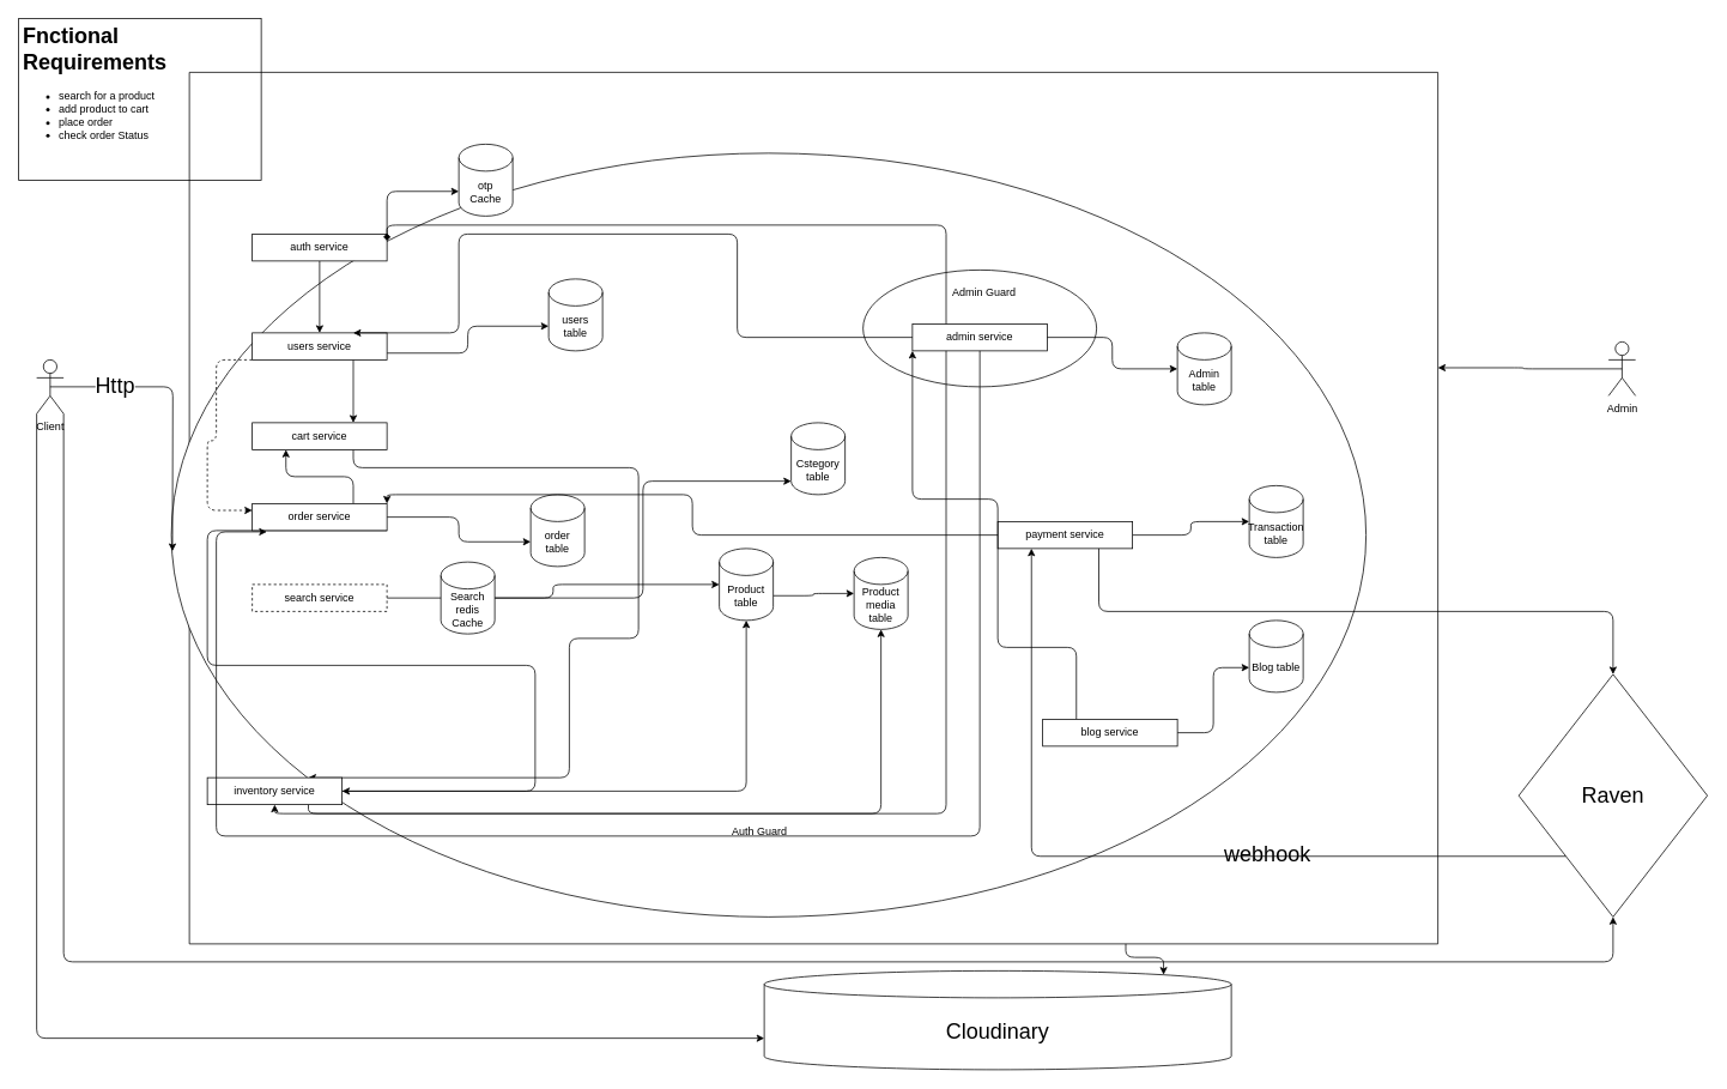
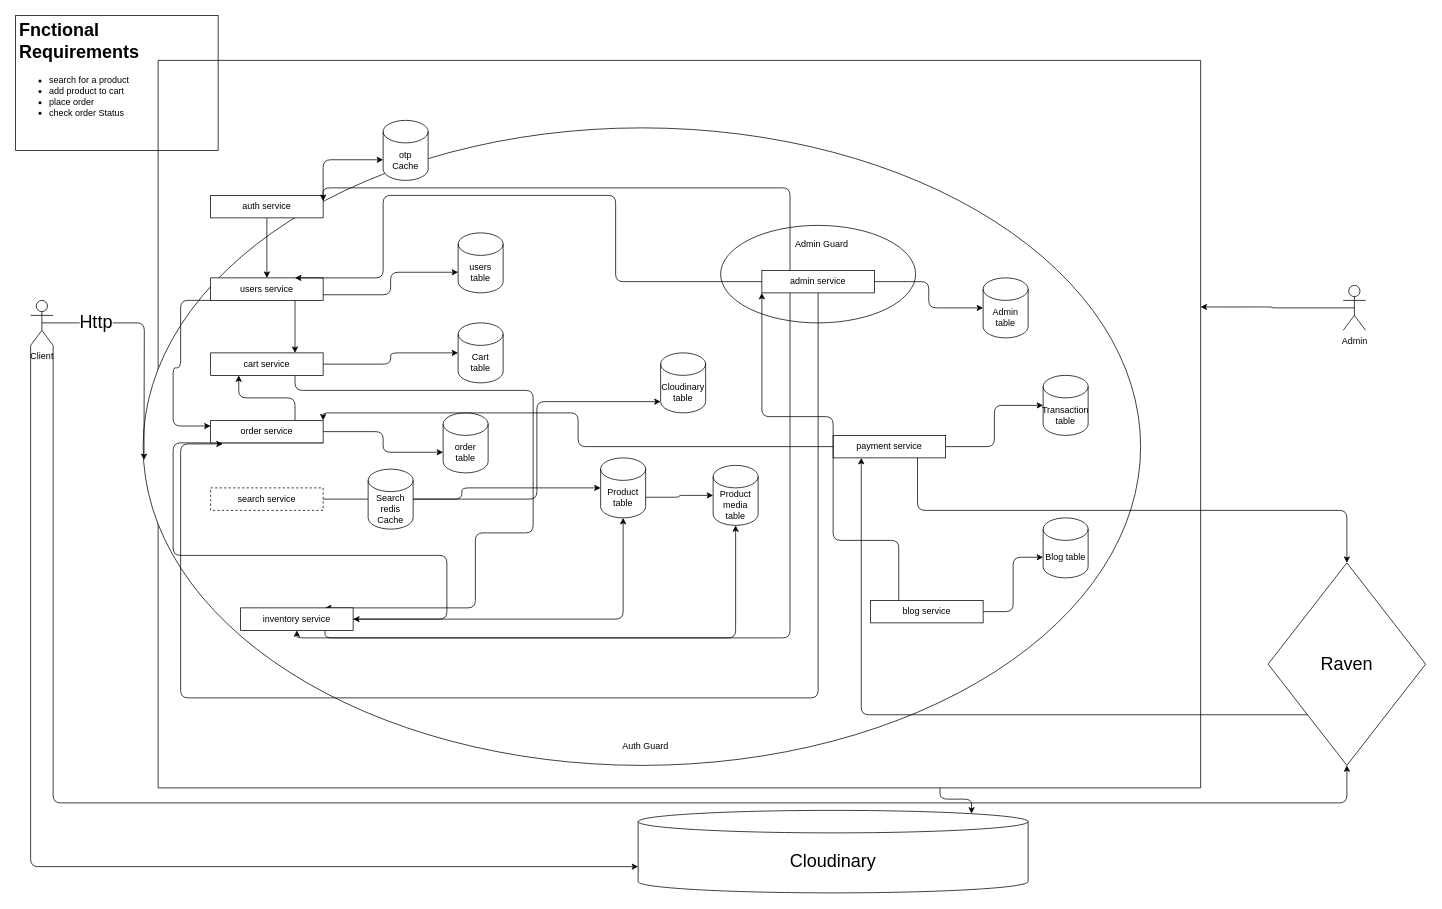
  <mxCell id="0" />
  <mxCell id="1" parent="0" />
  <mxCell id="2" style="edgeStyle=orthogonalEdgeStyle;html=1;exitX=0.75;exitY=1;exitDx=0;exitDy=0;entryX=0.855;entryY=0;entryDx=0;entryDy=4.35;entryPerimeter=0;fontSize=24;" parent="1" source="3" target="61" edge="1"><mxGeometry relative="1" as="geometry" /></mxCell>
  <mxCell id="3" value="" style="swimlane;startSize=0;strokeColor=default;strokeWidth=1;" parent="1" vertex="1"><mxGeometry x="210" y="80" width="1390" height="970" as="geometry" /></mxCell>
  <mxCell id="4" value="" style="ellipse;whiteSpace=wrap;html=1;strokeColor=default;strokeWidth=1;" parent="3" vertex="1"><mxGeometry x="-20" y="90" width="1330" height="850" as="geometry" /></mxCell>
  <mxCell id="5" value="" style="group" parent="3" vertex="1" connectable="0"><mxGeometry x="750" y="220" width="260" height="130" as="geometry" /></mxCell>
  <mxCell id="6" value="" style="ellipse;whiteSpace=wrap;html=1;strokeColor=default;strokeWidth=1;" parent="5" vertex="1"><mxGeometry width="260" height="130" as="geometry" /></mxCell>
  <mxCell id="7" value="admin service" style="rounded=0;whiteSpace=wrap;html=1;strokeColor=default;strokeWidth=1;" parent="5" vertex="1"><mxGeometry x="55" y="60" width="150" height="30" as="geometry" /></mxCell>
  <mxCell id="8" value="Admin Guard" style="text;html=1;strokeColor=none;fillColor=none;align=center;verticalAlign=middle;whiteSpace=wrap;rounded=0;strokeWidth=1;" parent="5" vertex="1"><mxGeometry x="90" y="10" width="90" height="30" as="geometry" /></mxCell>
- <mxCell id="9" value="Auth Guard" style="text;html=1;strokeColor=none;fillColor=none;align=center;verticalAlign=middle;whiteSpace=wrap;rounded=0;strokeWidth=1;" parent="3" vertex="1"><mxGeometry x="415" y="830" width="440" height="30" as="geometry" /></mxCell>
+ <mxCell id="9" value="Auth Guard" style="text;html=1;strokeColor=none;fillColor=none;align=center;verticalAlign=middle;whiteSpace=wrap;rounded=0;strokeWidth=1;" parent="3" vertex="1"><mxGeometry x="430" y="900" width="440" height="30" as="geometry" /></mxCell>
  <mxCell id="10" value="Admin table" style="shape=cylinder3;whiteSpace=wrap;html=1;boundedLbl=1;backgroundOutline=1;size=15;strokeColor=default;strokeWidth=1;" parent="3" vertex="1"><mxGeometry x="1100" y="290" width="60" height="80" as="geometry" /></mxCell>
  <mxCell id="11" style="edgeStyle=orthogonalEdgeStyle;html=1;exitX=1;exitY=0.5;exitDx=0;exitDy=0;entryX=0;entryY=0.5;entryDx=0;entryDy=0;entryPerimeter=0;fontSize=24;" parent="3" source="7" target="10" edge="1"><mxGeometry relative="1" as="geometry" /></mxCell>
  <mxCell id="12" style="edgeStyle=orthogonalEdgeStyle;html=1;exitX=1;exitY=0.5;exitDx=0;exitDy=0;fontSize=24;" parent="3" source="13" target="14" edge="1"><mxGeometry relative="1" as="geometry" /></mxCell>
  <mxCell id="13" value="payment service" style="rounded=0;whiteSpace=wrap;html=1;strokeColor=default;strokeWidth=1;" parent="3" vertex="1"><mxGeometry x="900" y="500" width="150" height="30" as="geometry" /></mxCell>
- <mxCell id="14" value="Transaction table" style="shape=cylinder3;whiteSpace=wrap;html=1;boundedLbl=1;backgroundOutline=1;size=15;strokeColor=default;strokeWidth=1;" parent="3" vertex="1"><mxGeometry x="1180" y="460" width="60" height="80" as="geometry" /></mxCell>
- <mxCell id="15" value="webhook" style="text;html=1;align=center;verticalAlign=middle;resizable=0;points=[];autosize=1;strokeColor=none;fillColor=none;fontSize=24;strokeWidth=1;" parent="3" vertex="1"><mxGeometry x="1140" y="850" width="120" height="40" as="geometry" /></mxCell>
+ <mxCell id="14" value="Transaction table" style="shape=cylinder3;whiteSpace=wrap;html=1;boundedLbl=1;backgroundOutline=1;size=15;strokeColor=default;strokeWidth=1;" parent="3" vertex="1"><mxGeometry x="1180" y="420" width="60" height="80" as="geometry" /></mxCell>
  <mxCell id="16" value="Product media table" style="shape=cylinder3;whiteSpace=wrap;html=1;boundedLbl=1;backgroundOutline=1;size=15;strokeColor=default;strokeWidth=1;" parent="3" vertex="1"><mxGeometry x="740" y="540" width="60" height="80" as="geometry" /></mxCell>
  <mxCell id="17" style="edgeStyle=orthogonalEdgeStyle;html=1;exitX=1;exitY=0.5;exitDx=0;exitDy=0;entryX=0;entryY=0;entryDx=0;entryDy=52.5;entryPerimeter=0;fontSize=24;" parent="3" source="19" target="20" edge="1"><mxGeometry relative="1" as="geometry" /></mxCell>
  <mxCell id="18" style="edgeStyle=orthogonalEdgeStyle;html=1;exitX=0.25;exitY=0;exitDx=0;exitDy=0;entryX=0;entryY=1;entryDx=0;entryDy=0;fontSize=24;" parent="3" source="19" target="7" edge="1"><mxGeometry relative="1" as="geometry"><Array as="points"><mxPoint x="900" y="640" /><mxPoint x="900" y="475" /><mxPoint x="805" y="475" /></Array></mxGeometry></mxCell>
  <mxCell id="19" value="blog service" style="rounded=0;whiteSpace=wrap;html=1;strokeColor=default;strokeWidth=1;" parent="3" vertex="1"><mxGeometry x="950" y="720" width="150" height="30" as="geometry" /></mxCell>
  <mxCell id="20" value="Blog table" style="shape=cylinder3;whiteSpace=wrap;html=1;boundedLbl=1;backgroundOutline=1;size=15;strokeColor=default;strokeWidth=1;" parent="3" vertex="1"><mxGeometry x="1180" y="610" width="60" height="80" as="geometry" /></mxCell>
  <mxCell id="21" value="&lt;h1&gt;Fnctional Requirements&lt;/h1&gt;&lt;div&gt;&lt;ul&gt;&lt;li&gt;search for a product&lt;/li&gt;&lt;li&gt;add product to cart&lt;/li&gt;&lt;li&gt;place order&lt;/li&gt;&lt;li&gt;check order Status&lt;/li&gt;&lt;/ul&gt;&lt;/div&gt;" style="text;html=1;strokeColor=default;fillColor=none;spacing=5;spacingTop=-20;whiteSpace=wrap;overflow=hidden;rounded=0;strokeWidth=1;" parent="1" vertex="1"><mxGeometry x="20" y="20" width="270" height="180" as="geometry" /></mxCell>
  <mxCell id="22" style="edgeStyle=orthogonalEdgeStyle;html=1;exitX=1;exitY=0.75;exitDx=0;exitDy=0;entryX=0;entryY=0;entryDx=0;entryDy=52.5;entryPerimeter=0;" parent="1" source="25" target="26" edge="1"><mxGeometry relative="1" as="geometry" /></mxCell>
  <mxCell id="23" style="edgeStyle=orthogonalEdgeStyle;html=1;exitX=0.75;exitY=1;exitDx=0;exitDy=0;entryX=0.75;entryY=0;entryDx=0;entryDy=0;" parent="1" source="25" target="29" edge="1"><mxGeometry relative="1" as="geometry" /></mxCell>
- <mxCell id="24" style="edgeStyle=orthogonalEdgeStyle;html=1;exitX=0;exitY=1;exitDx=0;exitDy=0;entryX=0;entryY=0.25;entryDx=0;entryDy=0;dashed=1;" parent="1" source="25" target="33" edge="1"><mxGeometry relative="1" as="geometry"><Array as="points"><mxPoint x="240" y="400" /><mxPoint x="240" y="490" /><mxPoint x="230" y="490" /><mxPoint x="230" y="567" /></Array></mxGeometry></mxCell>
+ <mxCell id="24" style="edgeStyle=orthogonalEdgeStyle;html=1;exitX=0;exitY=1;exitDx=0;exitDy=0;entryX=0;entryY=0.25;entryDx=0;entryDy=0;" parent="1" source="25" target="33" edge="1"><mxGeometry relative="1" as="geometry"><Array as="points"><mxPoint x="240" y="400" /><mxPoint x="240" y="490" /><mxPoint x="230" y="490" /><mxPoint x="230" y="567" /></Array></mxGeometry></mxCell>
  <mxCell id="25" value="users service" style="rounded=0;whiteSpace=wrap;html=1;strokeColor=default;strokeWidth=1;" parent="1" vertex="1"><mxGeometry x="280" y="370" width="150" height="30" as="geometry" /></mxCell>
  <mxCell id="26" value="users table" style="shape=cylinder3;whiteSpace=wrap;html=1;boundedLbl=1;backgroundOutline=1;size=15;strokeColor=default;strokeWidth=1;" parent="1" vertex="1"><mxGeometry x="610" y="310" width="60" height="80" as="geometry" /></mxCell>
+ <mxCell id="27" style="edgeStyle=orthogonalEdgeStyle;html=1;exitX=1;exitY=0.5;exitDx=0;exitDy=0;entryX=0;entryY=0.5;entryDx=0;entryDy=0;entryPerimeter=0;" parent="1" source="29" target="39" edge="1"><mxGeometry relative="1" as="geometry" /></mxCell>
  <mxCell id="28" style="edgeStyle=orthogonalEdgeStyle;html=1;exitX=0.75;exitY=1;exitDx=0;exitDy=0;entryX=0.75;entryY=0;entryDx=0;entryDy=0;" parent="1" source="29" target="36" edge="1"><mxGeometry relative="1" as="geometry"><Array as="points"><mxPoint x="393" y="520" /><mxPoint x="710" y="520" /><mxPoint x="710" y="710" /><mxPoint x="633" y="710" /></Array></mxGeometry></mxCell>
  <mxCell id="29" value="cart service" style="rounded=0;whiteSpace=wrap;html=1;strokeColor=default;strokeWidth=1;" parent="1" vertex="1"><mxGeometry x="280" y="470" width="150" height="30" as="geometry" /></mxCell>
  <mxCell id="30" style="edgeStyle=orthogonalEdgeStyle;html=1;exitX=1;exitY=0.5;exitDx=0;exitDy=0;entryX=0;entryY=0;entryDx=0;entryDy=52.5;entryPerimeter=0;" parent="1" source="33" target="40" edge="1"><mxGeometry relative="1" as="geometry" /></mxCell>
  <mxCell id="31" style="edgeStyle=orthogonalEdgeStyle;html=1;exitX=1;exitY=1;exitDx=0;exitDy=0;" parent="1" source="33" target="36" edge="1"><mxGeometry relative="1" as="geometry"><Array as="points"><mxPoint x="230" y="590" /><mxPoint x="230" y="740" /><mxPoint x="595" y="740" /></Array></mxGeometry></mxCell>
  <mxCell id="32" style="edgeStyle=orthogonalEdgeStyle;html=1;exitX=0.75;exitY=0;exitDx=0;exitDy=0;entryX=0.25;entryY=1;entryDx=0;entryDy=0;" parent="1" source="33" target="29" edge="1"><mxGeometry relative="1" as="geometry" /></mxCell>
  <mxCell id="33" value="order service" style="rounded=0;whiteSpace=wrap;html=1;strokeColor=default;strokeWidth=1;" parent="1" vertex="1"><mxGeometry x="280" y="560" width="150" height="30" as="geometry" /></mxCell>
  <mxCell id="34" style="edgeStyle=orthogonalEdgeStyle;html=1;exitX=1;exitY=0.5;exitDx=0;exitDy=0;entryX=0.5;entryY=1;entryDx=0;entryDy=0;entryPerimeter=0;" parent="1" source="36" target="42" edge="1"><mxGeometry relative="1" as="geometry" /></mxCell>
  <mxCell id="35" style="edgeStyle=orthogonalEdgeStyle;html=1;exitX=0.75;exitY=1;exitDx=0;exitDy=0;fontSize=24;" parent="1" source="36" target="16" edge="1"><mxGeometry relative="1" as="geometry" /></mxCell>
- <mxCell id="36" value="inventory service" style="rounded=0;whiteSpace=wrap;html=1;strokeColor=default;strokeWidth=1;" parent="1" vertex="1"><mxGeometry x="230" y="865" width="150" height="30" as="geometry" /></mxCell>
+ <mxCell id="36" value="inventory service" style="rounded=0;whiteSpace=wrap;html=1;strokeColor=default;strokeWidth=1;" parent="1" vertex="1"><mxGeometry x="320" y="810" width="150" height="30" as="geometry" /></mxCell>
  <mxCell id="37" style="edgeStyle=orthogonalEdgeStyle;html=1;exitX=1;exitY=0.5;exitDx=0;exitDy=0;entryX=0;entryY=0.5;entryDx=0;entryDy=0;entryPerimeter=0;" parent="1" source="38" target="42" edge="1"><mxGeometry relative="1" as="geometry" /></mxCell>
  <mxCell id="38" value="search service" style="rounded=0;whiteSpace=wrap;html=1;strokeColor=default;strokeWidth=1;dashed=1;" parent="1" vertex="1"><mxGeometry x="280" y="650" width="150" height="30" as="geometry" /></mxCell>
+ <mxCell id="39" value="Cart &lt;br&gt;table" style="shape=cylinder3;whiteSpace=wrap;html=1;boundedLbl=1;backgroundOutline=1;size=15;strokeColor=default;strokeWidth=1;" parent="1" vertex="1"><mxGeometry x="610" y="430" width="60" height="80" as="geometry" /></mxCell>
  <mxCell id="40" value="order &lt;br&gt;table" style="shape=cylinder3;whiteSpace=wrap;html=1;boundedLbl=1;backgroundOutline=1;size=15;strokeColor=default;strokeWidth=1;" parent="1" vertex="1"><mxGeometry x="590" y="550" width="60" height="80" as="geometry" /></mxCell>
  <mxCell id="41" style="edgeStyle=orthogonalEdgeStyle;html=1;exitX=1;exitY=0;exitDx=0;exitDy=52.5;exitPerimeter=0;fontSize=24;" parent="1" source="42" target="16" edge="1"><mxGeometry relative="1" as="geometry" /></mxCell>
  <mxCell id="42" value="Product table" style="shape=cylinder3;whiteSpace=wrap;html=1;boundedLbl=1;backgroundOutline=1;size=15;strokeColor=default;strokeWidth=1;" parent="1" vertex="1"><mxGeometry x="800" y="610" width="60" height="80" as="geometry" /></mxCell>
  <mxCell id="43" style="edgeStyle=orthogonalEdgeStyle;html=1;exitX=0.5;exitY=1;exitDx=0;exitDy=0;entryX=0.5;entryY=0;entryDx=0;entryDy=0;" parent="1" source="45" target="25" edge="1"><mxGeometry relative="1" as="geometry" /></mxCell>
  <mxCell id="44" style="edgeStyle=orthogonalEdgeStyle;html=1;exitX=1;exitY=0;exitDx=0;exitDy=0;entryX=0;entryY=0;entryDx=0;entryDy=52.5;entryPerimeter=0;" parent="1" source="45" target="53" edge="1"><mxGeometry relative="1" as="geometry" /></mxCell>
  <mxCell id="45" value="auth service" style="rounded=0;whiteSpace=wrap;html=1;strokeColor=default;strokeWidth=1;" parent="1" vertex="1"><mxGeometry x="280" y="260" width="150" height="30" as="geometry" /></mxCell>
  <mxCell id="46" style="edgeStyle=orthogonalEdgeStyle;html=1;exitX=1;exitY=0.5;exitDx=0;exitDy=0;exitPerimeter=0;entryX=0;entryY=1;entryDx=0;entryDy=-15;entryPerimeter=0;" parent="1" source="47" target="54" edge="1"><mxGeometry relative="1" as="geometry" /></mxCell>
  <mxCell id="47" value="Search redis Cache" style="shape=cylinder3;whiteSpace=wrap;html=1;boundedLbl=1;backgroundOutline=1;size=15;strokeColor=default;strokeWidth=1;" parent="1" vertex="1"><mxGeometry x="490" y="625" width="60" height="80" as="geometry" /></mxCell>
  <mxCell id="48" style="edgeStyle=orthogonalEdgeStyle;html=1;exitX=0.5;exitY=0.5;exitDx=0;exitDy=0;exitPerimeter=0;entryX=0.001;entryY=0.406;entryDx=0;entryDy=0;entryPerimeter=0;" parent="1" source="52" edge="1"><mxGeometry relative="1" as="geometry"><mxPoint x="191.14" y="612.84" as="targetPoint" /></mxGeometry></mxCell>
  <mxCell id="49" value="Http" style="edgeLabel;html=1;align=center;verticalAlign=middle;resizable=0;points=[];fontSize=24;" parent="48" vertex="1" connectable="0"><mxGeometry x="-0.563" y="2" relative="1" as="geometry"><mxPoint x="1" as="offset" /></mxGeometry></mxCell>
  <mxCell id="50" style="edgeStyle=orthogonalEdgeStyle;html=1;exitX=0;exitY=1;exitDx=0;exitDy=0;exitPerimeter=0;entryX=0;entryY=0;entryDx=0;entryDy=75;entryPerimeter=0;fontSize=24;" parent="1" source="52" target="61" edge="1"><mxGeometry relative="1" as="geometry" /></mxCell>
  <mxCell id="51" style="edgeStyle=orthogonalEdgeStyle;html=1;exitX=1;exitY=1;exitDx=0;exitDy=0;exitPerimeter=0;entryX=0.5;entryY=1;entryDx=0;entryDy=0;fontSize=24;" parent="1" source="52" target="64" edge="1"><mxGeometry relative="1" as="geometry"><Array as="points"><mxPoint x="70" y="1070" /><mxPoint x="1795" y="1070" /></Array></mxGeometry></mxCell>
  <mxCell id="52" value="Client" style="shape=umlActor;verticalLabelPosition=bottom;verticalAlign=top;html=1;outlineConnect=0;strokeColor=default;strokeWidth=1;" parent="1" vertex="1"><mxGeometry x="40" y="400" width="30" height="60" as="geometry" /></mxCell>
  <mxCell id="53" value="otp &lt;br&gt;Cache" style="shape=cylinder3;whiteSpace=wrap;html=1;boundedLbl=1;backgroundOutline=1;size=15;strokeColor=default;strokeWidth=1;" parent="1" vertex="1"><mxGeometry x="510" y="160" width="60" height="80" as="geometry" /></mxCell>
- <mxCell id="54" value="Cstegory table" style="shape=cylinder3;whiteSpace=wrap;html=1;boundedLbl=1;backgroundOutline=1;size=15;strokeColor=default;strokeWidth=1;" parent="1" vertex="1"><mxGeometry x="880" y="470" width="60" height="80" as="geometry" /></mxCell>
+ <mxCell id="54" value="Cloudinary table" style="shape=cylinder3;whiteSpace=wrap;html=1;boundedLbl=1;backgroundOutline=1;size=15;strokeColor=default;strokeWidth=1;" parent="1" vertex="1"><mxGeometry x="880" y="470" width="60" height="80" as="geometry" /></mxCell>
  <mxCell id="55" style="edgeStyle=orthogonalEdgeStyle;html=1;exitX=0;exitY=0.5;exitDx=0;exitDy=0;entryX=0.75;entryY=0;entryDx=0;entryDy=0;" parent="1" source="7" target="25" edge="1"><mxGeometry relative="1" as="geometry"><Array as="points"><mxPoint x="820" y="375" /><mxPoint x="820" y="260" /><mxPoint x="510" y="260" /><mxPoint x="510" y="370" /></Array></mxGeometry></mxCell>
  <mxCell id="56" style="edgeStyle=orthogonalEdgeStyle;html=1;exitX=0.25;exitY=1;exitDx=0;exitDy=0;entryX=0.5;entryY=1;entryDx=0;entryDy=0;" parent="1" source="7" target="36" edge="1"><mxGeometry relative="1" as="geometry" /></mxCell>
  <mxCell id="57" style="edgeStyle=orthogonalEdgeStyle;html=1;exitX=0.5;exitY=0.5;exitDx=0;exitDy=0;exitPerimeter=0;entryX=1;entryY=0.339;entryDx=0;entryDy=0;entryPerimeter=0;" parent="1" source="58" target="3" edge="1"><mxGeometry relative="1" as="geometry" /></mxCell>
  <mxCell id="58" value="Admin" style="shape=umlActor;verticalLabelPosition=bottom;verticalAlign=top;html=1;outlineConnect=0;strokeColor=default;strokeWidth=1;" parent="1" vertex="1"><mxGeometry x="1790" y="380" width="30" height="60" as="geometry" /></mxCell>
- <mxCell id="59" style="edgeStyle=orthogonalEdgeStyle;html=1;exitX=0.25;exitY=0;exitDx=0;exitDy=0;entryX=1;entryY=0.25;entryDx=0;entryDy=0;endArrow=diamond;" parent="1" source="7" target="45" edge="1"><mxGeometry relative="1" as="geometry"><Array as="points"><mxPoint x="1053" y="250" /><mxPoint x="430" y="250" /></Array></mxGeometry></mxCell>
+ <mxCell id="59" style="edgeStyle=orthogonalEdgeStyle;html=1;exitX=0.25;exitY=0;exitDx=0;exitDy=0;entryX=1;entryY=0.25;entryDx=0;entryDy=0;" parent="1" source="7" target="45" edge="1"><mxGeometry relative="1" as="geometry"><Array as="points"><mxPoint x="1053" y="250" /><mxPoint x="430" y="250" /></Array></mxGeometry></mxCell>
  <mxCell id="60" style="edgeStyle=orthogonalEdgeStyle;html=1;exitX=0.5;exitY=1;exitDx=0;exitDy=0;entryX=0.108;entryY=1.046;entryDx=0;entryDy=0;entryPerimeter=0;" parent="1" source="7" target="33" edge="1"><mxGeometry relative="1" as="geometry"><Array as="points"><mxPoint x="1090" y="930" /><mxPoint x="240" y="930" /><mxPoint x="240" y="591" /></Array></mxGeometry></mxCell>
  <mxCell id="61" value="&lt;font style=&quot;font-size: 24px;&quot;&gt;Cloudinary&lt;/font&gt;" style="shape=cylinder3;whiteSpace=wrap;html=1;boundedLbl=1;backgroundOutline=1;size=15;strokeColor=default;strokeWidth=1;" parent="1" vertex="1"><mxGeometry x="850" y="1080" width="520" height="110" as="geometry" /></mxCell>
  <mxCell id="62" style="edgeStyle=orthogonalEdgeStyle;html=1;exitX=0;exitY=0.5;exitDx=0;exitDy=0;entryX=1;entryY=0;entryDx=0;entryDy=0;fontSize=24;" parent="1" source="13" target="33" edge="1"><mxGeometry relative="1" as="geometry" /></mxCell>
  <mxCell id="63" style="edgeStyle=orthogonalEdgeStyle;html=1;exitX=0;exitY=1;exitDx=0;exitDy=0;entryX=0.25;entryY=1;entryDx=0;entryDy=0;fontSize=24;" parent="1" source="64" target="13" edge="1"><mxGeometry relative="1" as="geometry" /></mxCell>
  <mxCell id="64" value="Raven" style="rhombus;whiteSpace=wrap;html=1;strokeColor=default;strokeWidth=1;fontSize=24;" parent="1" vertex="1"><mxGeometry x="1690" y="750" width="210" height="270" as="geometry" /></mxCell>
  <mxCell id="65" style="edgeStyle=orthogonalEdgeStyle;html=1;exitX=0.75;exitY=1;exitDx=0;exitDy=0;fontSize=24;" parent="1" source="13" target="64" edge="1"><mxGeometry relative="1" as="geometry" /></mxCell>
